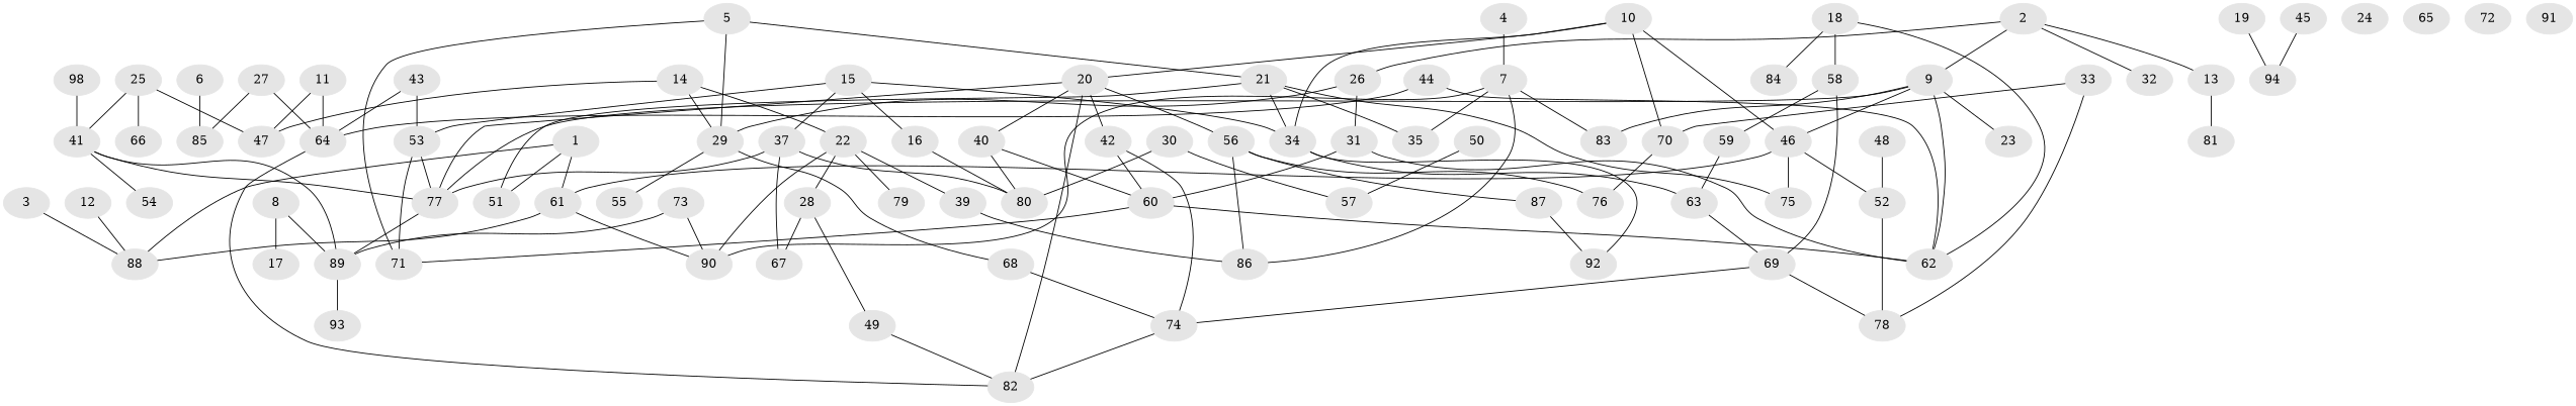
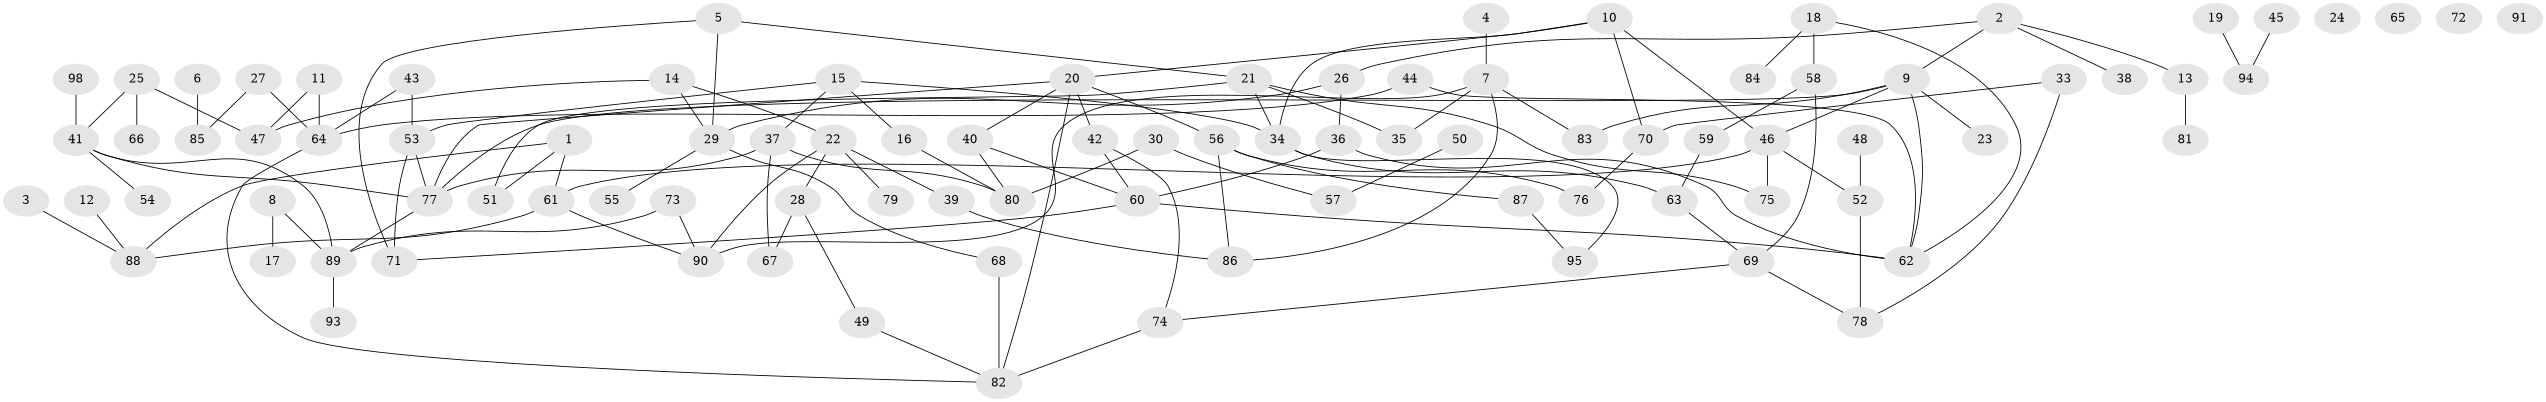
  graph {
    node [color=gray90 style=filled]
    1
    51
    61
    88
    90
    2
    9
    13
    26
-   32
+   32 [label=38]
    83
    23
    46
    62
    77
    81
    29
-   36 [label=31]
+   36
    3
    4
    7
    35
    86
    5
    21
    71
    34
    75
    55
    68
    6
    85
    8
    17
    89
    93
    52
    10
    20
    70
    40
    42
    56
    82
    63
-   92
+   92 [label=95]
    76
    11
    47
    64
    12
    14
    22
    28
    39
    79
    15
    16
    37
    53
    80
    67
    18
    58
    84
    59
    69
    19
    94
    60
    74
    87
    49
    24
    25
    41
    66
    54
    27
    30
    57
    33
    78
    n84 [label=98]
    43
    44
    45
    48
    50
    65
    72
    73
    91
    1 -- 51
    1 -- 61
    1 -- 88
    61 -- 88
    61 -- 90
    2 -- 9
    2 -- 13
    2 -- 26
    2 -- 32
    9 -- 83
    9 -- 23
    9 -- 46
    9 -- 62
    9 -- 77
    13 -- 81
    26 -- 29
    26 -- 36
    46 -- 61
    46 -- 75
    46 -- 52
    77 -- 89
    29 -- 55
    29 -- 68
    36 -- 62
    36 -- 60
    3 -- 88
    4 -- 7
    7 -- 90
    7 -- 83
    7 -- 35
    7 -- 86
    5 -- 29
    5 -- 21
    5 -- 71
    21 -- 51
    21 -- 35
    21 -- 34
    21 -- 75
    34 -- 63
    34 -- 92
-   68 -- 74
+   68 -- 82
    6 -- 85
    8 -- 17
    8 -- 89
    89 -- 93
    52 -- 78
    10 -- 46
    10 -- 34
    10 -- 20
    10 -- 70
    20 -- 77
    20 -- 40
    20 -- 42
    20 -- 56
    20 -- 82
    70 -- 76
    40 -- 80
    40 -- 60
    42 -- 60
    42 -- 74
    56 -- 86
    56 -- 76
    56 -- 87
    63 -- 69
    11 -- 47
    11 -- 64
    64 -- 82
    12 -- 88
    14 -- 29
    14 -- 47
    14 -- 22
    22 -- 90
    22 -- 28
    22 -- 39
    22 -- 79
    28 -- 67
    28 -- 49
    39 -- 86
    15 -- 34
    15 -- 16
    15 -- 37
    15 -- 53
    16 -- 80
    37 -- 77
    37 -- 80
    37 -- 67
    53 -- 77
    53 -- 71
    18 -- 62
    18 -- 58
    18 -- 84
    58 -- 59
    58 -- 69
    59 -- 63
    69 -- 74
    69 -- 78
    19 -- 94
    60 -- 62
    60 -- 71
    74 -- 82
    87 -- 92
    49 -- 82
    25 -- 47
    25 -- 41
    25 -- 66
    41 -- 77
    41 -- 89
    41 -- 54
    27 -- 85
    27 -- 64
    30 -- 80
    30 -- 57
    33 -- 70
    33 -- 78
    n84 -- 41
    43 -- 64
    43 -- 53
    44 -- 62
    44 -- 64
    45 -- 94
    48 -- 52
    50 -- 57
    73 -- 90
    73 -- 89
  }
